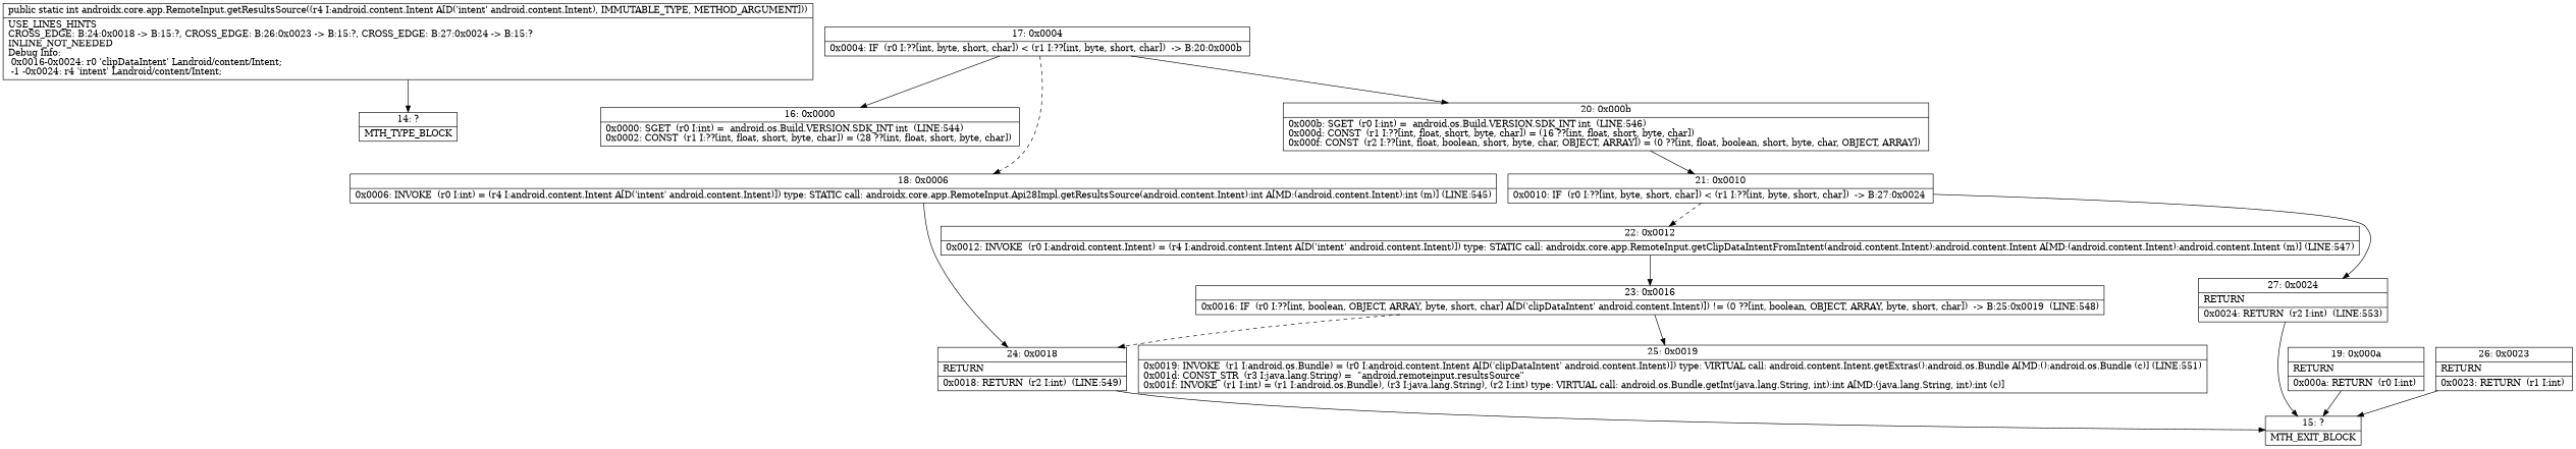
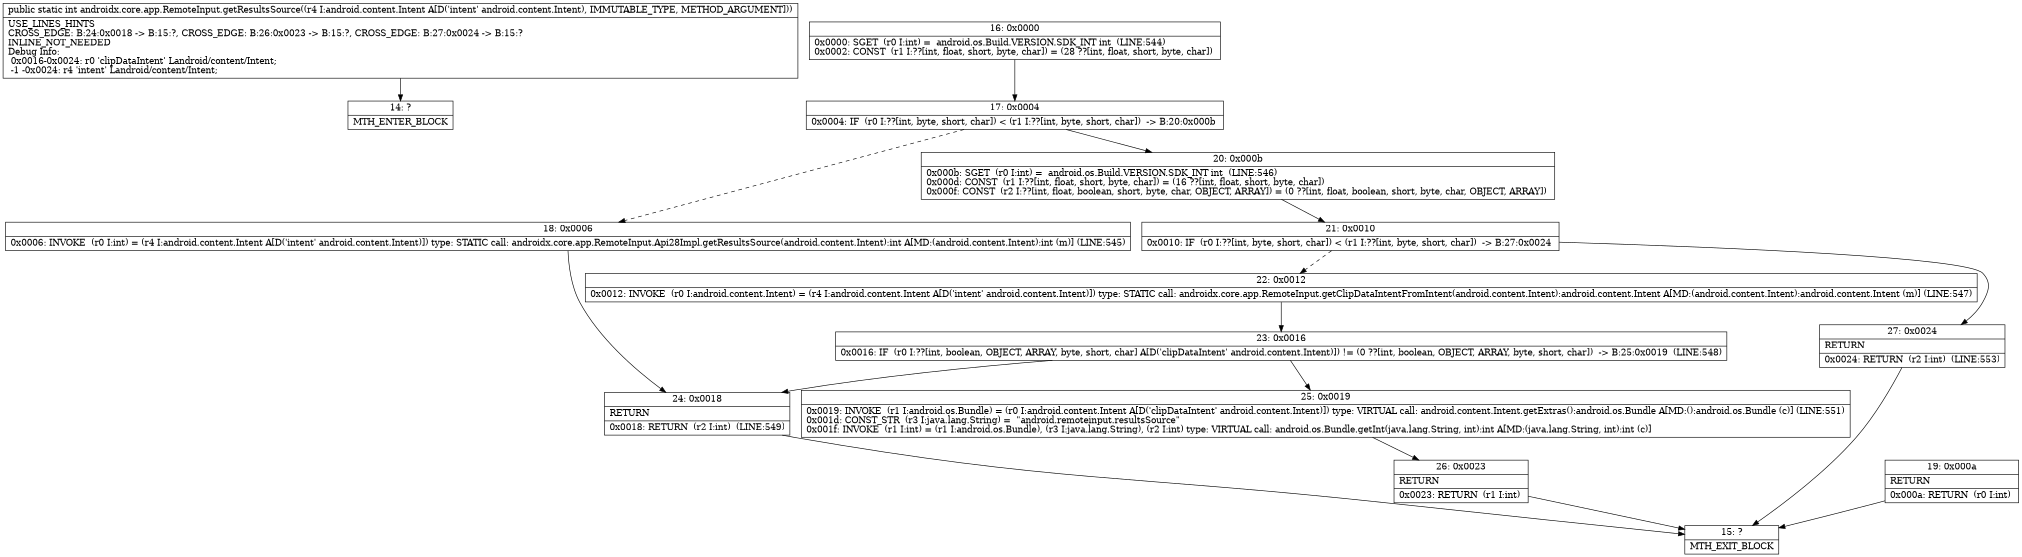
  digraph {
    node [shape=record]
-   n1 [label="{14\:\ ?|MTH_TYPE_BLOCK\l}"]
+   n1 [label="{14\:\ ?|MTH_ENTER_BLOCK\l}"]
    n2 [label="{16\:\ 0x0000|0x0000: SGET  (r0 I:int) =  android.os.Build.VERSION.SDK_INT int  (LINE:544)\l0x0002: CONST  (r1 I:??[int, float, short, byte, char]) = (28 ??[int, float, short, byte, char]) \l}"]
    n3 [label="{17\:\ 0x0004|0x0004: IF  (r0 I:??[int, byte, short, char]) \< (r1 I:??[int, byte, short, char])  \-\> B:20:0x000b \l}"]
    n4 [label="{18\:\ 0x0006|0x0006: INVOKE  (r0 I:int) = (r4 I:android.content.Intent A[D('intent' android.content.Intent)]) type: STATIC call: androidx.core.app.RemoteInput.Api28Impl.getResultsSource(android.content.Intent):int A[MD:(android.content.Intent):int (m)] (LINE:545)\l}"]
    n5 [label="{20\:\ 0x000b|0x000b: SGET  (r0 I:int) =  android.os.Build.VERSION.SDK_INT int  (LINE:546)\l0x000d: CONST  (r1 I:??[int, float, short, byte, char]) = (16 ??[int, float, short, byte, char]) \l0x000f: CONST  (r2 I:??[int, float, boolean, short, byte, char, OBJECT, ARRAY]) = (0 ??[int, float, boolean, short, byte, char, OBJECT, ARRAY]) \l}"]
    n6 [label="{24\:\ 0x0018|RETURN\l|0x0018: RETURN  (r2 I:int)  (LINE:549)\l}"]
    n7 [label="{21\:\ 0x0010|0x0010: IF  (r0 I:??[int, byte, short, char]) \< (r1 I:??[int, byte, short, char])  \-\> B:27:0x0024 \l}"]
    n8 [label="{19\:\ 0x000a|RETURN\l|0x000a: RETURN  (r0 I:int) \l}"]
    n9 [label="{15\:\ ?|MTH_EXIT_BLOCK\l}"]
    n10 [label="{22\:\ 0x0012|0x0012: INVOKE  (r0 I:android.content.Intent) = (r4 I:android.content.Intent A[D('intent' android.content.Intent)]) type: STATIC call: androidx.core.app.RemoteInput.getClipDataIntentFromIntent(android.content.Intent):android.content.Intent A[MD:(android.content.Intent):android.content.Intent (m)] (LINE:547)\l}"]
    n11 [label="{27\:\ 0x0024|RETURN\l|0x0024: RETURN  (r2 I:int)  (LINE:553)\l}"]
    n12 [label="{23\:\ 0x0016|0x0016: IF  (r0 I:??[int, boolean, OBJECT, ARRAY, byte, short, char] A[D('clipDataIntent' android.content.Intent)]) != (0 ??[int, boolean, OBJECT, ARRAY, byte, short, char])  \-\> B:25:0x0019  (LINE:548)\l}"]
    n13 [label="{25\:\ 0x0019|0x0019: INVOKE  (r1 I:android.os.Bundle) = (r0 I:android.content.Intent A[D('clipDataIntent' android.content.Intent)]) type: VIRTUAL call: android.content.Intent.getExtras():android.os.Bundle A[MD:():android.os.Bundle (c)] (LINE:551)\l0x001d: CONST_STR  (r3 I:java.lang.String) =  \"android.remoteinput.resultsSource\" \l0x001f: INVOKE  (r1 I:int) = (r1 I:android.os.Bundle), (r3 I:java.lang.String), (r2 I:int) type: VIRTUAL call: android.os.Bundle.getInt(java.lang.String, int):int A[MD:(java.lang.String, int):int (c)]\l}"]
    n14 [label="{26\:\ 0x0023|RETURN\l|0x0023: RETURN  (r1 I:int) \l}"]
    n15 [label="{public static int androidx.core.app.RemoteInput.getResultsSource((r4 I:android.content.Intent A[D('intent' android.content.Intent), IMMUTABLE_TYPE, METHOD_ARGUMENT]))  | USE_LINES_HINTS\lCROSS_EDGE: B:24:0x0018 \-\> B:15:?, CROSS_EDGE: B:26:0x0023 \-\> B:15:?, CROSS_EDGE: B:27:0x0024 \-\> B:15:?\lINLINE_NOT_NEEDED\lDebug Info:\l  0x0016\-0x0024: r0 'clipDataIntent' Landroid\/content\/Intent;\l  \-1 \-0x0024: r4 'intent' Landroid\/content\/Intent;\l}"]
-   n3 -> n2
+   n2 -> n3
    n3 -> n4 [style=dashed]
    n3 -> n5
    n4 -> n6
    n5 -> n7
    n6 -> n9
    n7 -> n10 [style=dashed]
    n7 -> n11
    n8 -> n9
    n10 -> n12
    n11 -> n9
-   n12 -> n6 [style=dashed]
+   n12 -> n6 [style=solid]
    n12 -> n13
+   n13 -> n14
    n14 -> n9
    n15 -> n1
  }
